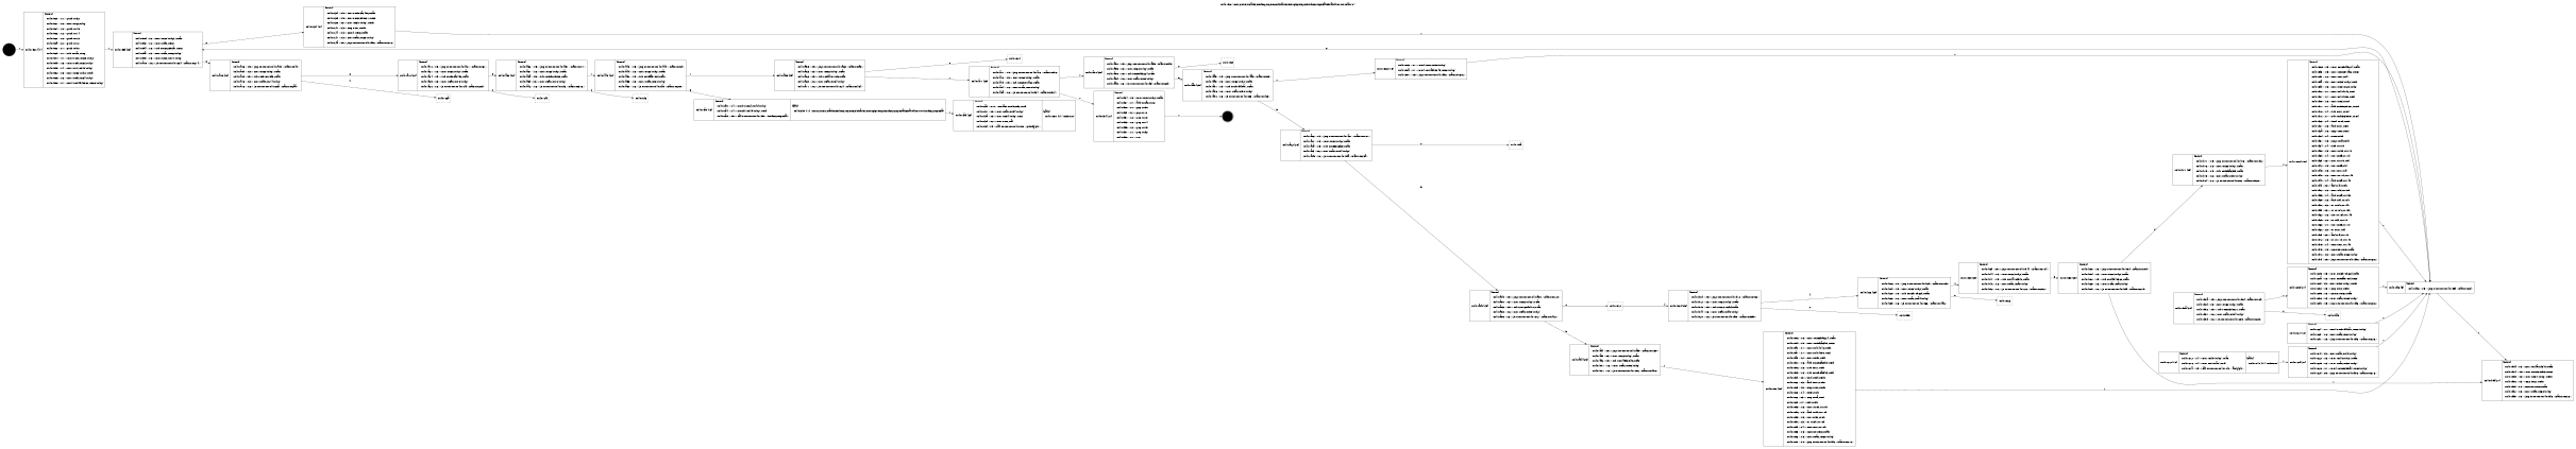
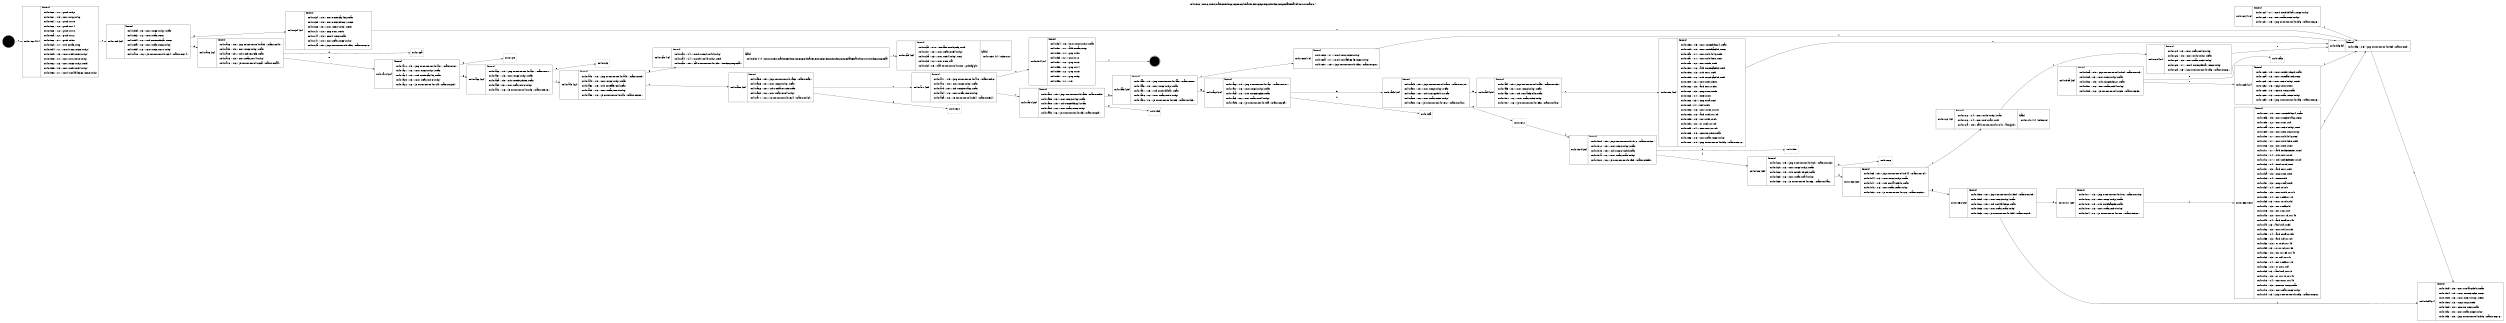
  digraph {
    label="0x4019c0 (/mnt/c/Users/mathe/Desktop/tcc/POCII/binaries/extr_gitpretty.c_is_rfc822_special_Final-ollvm.out::main(0))"
    labelloc=t
    rankdir=LR
    node [shape=record]
    Entry [fillcolor=black height=0.3 shape=circle style=filled width=0.3]
    n2 [label="{\n     0x4019c0 [47]\l\n     | [instrs]\l\n     &nbsp;&nbsp;0x4019c0 \<+1\>: push %rbp\l\n     &nbsp;&nbsp;0x4019c1 \<+3\>: mov %rsp,%rbp\l\n     &nbsp;&nbsp;0x4019c4 \<+2\>: push %r15\l\n     &nbsp;&nbsp;0x4019c6 \<+2\>: push %r14\l\n     &nbsp;&nbsp;0x4019c8 \<+2\>: push %r13\l\n     &nbsp;&nbsp;0x4019ca \<+2\>: push %r12\l\n     &nbsp;&nbsp;0x4019cc \<+1\>: push %rbx\l\n     &nbsp;&nbsp;0x4019cd \<+7\>: sub $0xa8,%rsp\l\n     &nbsp;&nbsp;0x4019d4 \<+7\>: movl $0x0,-0x38(%rbp)\l\n     &nbsp;&nbsp;0x4019db \<+3\>: mov %edi,-0x3c(%rbp)\l\n     &nbsp;&nbsp;0x4019de \<+4\>: mov %rsi,-0x48(%rbp)\l\n     &nbsp;&nbsp;0x4019e2 \<+3\>: mov -0x3c(%rbp),%edi\l\n     &nbsp;&nbsp;0x4019e5 \<+3\>: mov %edi,-0x34(%rbp)\l\n     &nbsp;&nbsp;0x4019e8 \<+7\>: movl $0x4fb48360,-0x68(%rbp)\l\n  }"]
    n3 [label="{\n     0x4019ef [23]\l\n     | [instrs]\l\n     &nbsp;&nbsp;0x4019ef \<+3\>: mov -0x68(%rbp),%eax\l\n     &nbsp;&nbsp;0x4019f2 \<+2\>: mov %eax,%ecx\l\n     &nbsp;&nbsp;0x4019f4 \<+6\>: sub $0x88259ca7,%ecx\l\n     &nbsp;&nbsp;0x4019fa \<+3\>: mov %eax,-0x6c(%rbp)\l\n     &nbsp;&nbsp;0x4019fd \<+3\>: mov %ecx,-0x70(%rbp)\l\n     &nbsp;&nbsp;0x401a00 \<+6\>: je 0000000000401c34 \<main+0x274\>\l\n  }"]
    n4 [label="{\n     0x401c34 [27]\l\n     | [instrs]\l\n     &nbsp;&nbsp;0x401c34 \<+5\>: mov $0x98ca2496,%eax\l\n     &nbsp;&nbsp;0x401c39 \<+5\>: mov $0x603d8021,%ecx\l\n     &nbsp;&nbsp;0x401c3e \<+3\>: mov -0x30(%rbp),%edx\l\n     &nbsp;&nbsp;0x401c41 \<+3\>: cmp $0x1,%edx\l\n     &nbsp;&nbsp;0x401c44 \<+3\>: cmovl %ecx,%eax\l\n     &nbsp;&nbsp;0x401c47 \<+3\>: mov %eax,-0x68(%rbp)\l\n     &nbsp;&nbsp;0x401c4a \<+5\>: jmp 0000000000401fd6 \<main+0x616\>\l\n  }"]
    n5 [label="{\n     0x401a06 [22]\l\n     | [instrs]\l\n     &nbsp;&nbsp;0x401a06 \<+5\>: jmp 0000000000401a0b \<main+0x4b\>\l\n     &nbsp;&nbsp;0x401a0b \<+3\>: mov -0x6c(%rbp),%eax\l\n     &nbsp;&nbsp;0x401a0e \<+5\>: sub $0x918c73f3,%eax\l\n     &nbsp;&nbsp;0x401a13 \<+3\>: mov %eax,-0x74(%rbp)\l\n     &nbsp;&nbsp;0x401a16 \<+6\>: je 0000000000401c6a \<main+0x2aa\>\l\n  }"]
    n6 [label="{\n     0x401fd6 [5]\l\n     | [instrs]\l\n     &nbsp;&nbsp;0x401fd6 \<+5\>: jmp 00000000004019ef \<main+0x2f\>\l\n  }"]
    n7 [label="{\n     0x401c6a\l\n  }" style=dashed]
    n8 [label="{\n     0x401a1c [22]\l\n     | [instrs]\l\n     &nbsp;&nbsp;0x401a1c \<+5\>: jmp 0000000000401a21 \<main+0x61\>\l\n     &nbsp;&nbsp;0x401a21 \<+3\>: mov -0x6c(%rbp),%eax\l\n     &nbsp;&nbsp;0x401a24 \<+5\>: sub $0x98ca2496,%eax\l\n     &nbsp;&nbsp;0x401a29 \<+3\>: mov %eax,-0x78(%rbp)\l\n     &nbsp;&nbsp;0x401a2c \<+6\>: je 0000000000401c4f \<main+0x28f\>\l\n  }"]
    n9 [label="{\n     0x401bdf [27]\l\n     | [instrs]\l\n     &nbsp;&nbsp;0x401bdf \<+5\>: mov $0x4a1cd540,%eax\l\n     &nbsp;&nbsp;0x401be4 \<+5\>: mov $0xee306fc9,%ecx\l\n     &nbsp;&nbsp;0x401be9 \<+3\>: mov -0x34(%rbp),%edx\l\n     &nbsp;&nbsp;0x401bec \<+3\>: cmp $0x2,%edx\l\n     &nbsp;&nbsp;0x401bef \<+3\>: cmovne %ecx,%eax\l\n     &nbsp;&nbsp;0x401bf2 \<+3\>: mov %eax,-0x68(%rbp)\l\n     &nbsp;&nbsp;0x401bf5 \<+5\>: jmp 0000000000401fd6 \<main+0x616\>\l\n  }"]
    n10 [label="{\n     0x401c4f\l\n  }" style=dashed]
    n11 [label="{\n     0x401a32 [22]\l\n     | [instrs]\l\n     &nbsp;&nbsp;0x401a32 \<+5\>: jmp 0000000000401a37 \<main+0x77\>\l\n     &nbsp;&nbsp;0x401a37 \<+3\>: mov -0x6c(%rbp),%eax\l\n     &nbsp;&nbsp;0x401a3a \<+5\>: sub $0x9b02bc9e,%eax\l\n     &nbsp;&nbsp;0x401a3f \<+3\>: mov %eax,-0x7c(%rbp)\l\n     &nbsp;&nbsp;0x401a42 \<+6\>: je 0000000000401cd6 \<main+0x316\>\l\n  }"]
    Exit [fillcolor=black height=0.3 peripheries=2 shape=circle style=filled width=0.3]
    n13 [label="{\n     0x401cd6\l\n  }" style=dashed]
    n14 [label="{\n     0x401a48 [22]\l\n     | [instrs]\l\n     &nbsp;&nbsp;0x401a48 \<+5\>: jmp 0000000000401a4d \<main+0x8d\>\l\n     &nbsp;&nbsp;0x401a4d \<+3\>: mov -0x6c(%rbp),%eax\l\n     &nbsp;&nbsp;0x401a50 \<+5\>: sub $0x9fa9780f,%eax\l\n     &nbsp;&nbsp;0x401a55 \<+3\>: mov %eax,-0x80(%rbp)\l\n     &nbsp;&nbsp;0x401a58 \<+6\>: je 0000000000401ca0 \<main+0x2e0\>\l\n  }"]
    n15 [label="{\n     0x401cc4 [18]\l\n     | [instrs]\l\n     &nbsp;&nbsp;0x401cc4 \<+7\>: movl $0xd7fd4ea1,-0x68(%rbp)\l\n     &nbsp;&nbsp;0x401ccb \<+6\>: mov %eax,-0xc0(%rbp)\l\n     &nbsp;&nbsp;0x401cd1 \<+5\>: jmp 0000000000401fd6 \<main+0x616\>\l\n  }"]
    n16 [label="{\n     0x401ca0 [13]\l\n     | [instrs]\l\n     &nbsp;&nbsp;0x401ca0 \<+4\>: movb $0x64,-0x4d(%rbp)\l\n     &nbsp;&nbsp;0x401ca4 \<+4\>: movsbl -0x4d(%rbp),%edi\l\n     &nbsp;&nbsp;0x401ca8 \<+5\>: call 00000000004013b0 \<is_rfc822_special\>\l\n     | [calls]\l\n     &nbsp;&nbsp;0x4013b0 \{1\} (/mnt/c/Users/mathe/Desktop/tcc/POCII/binaries/extr_gitpretty.c_is_rfc822_special_Final-ollvm.out::is_rfc822_special)\l\n  }"]
    n17 [label="{\n     0x401a5e [25]\l\n     | [instrs]\l\n     &nbsp;&nbsp;0x401a5e \<+5\>: jmp 0000000000401a63 \<main+0xa3\>\l\n     &nbsp;&nbsp;0x401a63 \<+3\>: mov -0x6c(%rbp),%eax\l\n     &nbsp;&nbsp;0x401a66 \<+5\>: sub $0xba7e1185,%eax\l\n     &nbsp;&nbsp;0x401a6b \<+6\>: mov %eax,-0x84(%rbp)\l\n     &nbsp;&nbsp;0x401a71 \<+6\>: je 0000000000401e24 \<main+0x464\>\l\n  }"]
    n18 [label="{\n     0x401cad [23]\l\n     | [instrs]\l\n     &nbsp;&nbsp;0x401cad \<+10\>: movabs $0x4020f2,%rdi\l\n     &nbsp;&nbsp;0x401cb7 \<+3\>: mov %eax,-0x54(%rbp)\l\n     &nbsp;&nbsp;0x401cba \<+3\>: mov -0x54(%rbp),%esi\l\n     &nbsp;&nbsp;0x401cbd \<+2\>: mov $0x0,%al\l\n     &nbsp;&nbsp;0x401cbf \<+5\>: call 0000000000401030 \<printf@plt\>\l\n     | [calls]\l\n     &nbsp;&nbsp;0x401030 \{1\} (unknown)\l\n  }"]
    n19 [label="{\n     0x401e24\l\n  }" style=dashed]
    n20 [label="{\n     0x401a77 [25]\l\n     | [instrs]\l\n     &nbsp;&nbsp;0x401a77 \<+5\>: jmp 0000000000401a7c \<main+0xbc\>\l\n     &nbsp;&nbsp;0x401a7c \<+3\>: mov -0x6c(%rbp),%eax\l\n     &nbsp;&nbsp;0x401a7f \<+5\>: sub $0xc3e70ac2,%eax\l\n     &nbsp;&nbsp;0x401a84 \<+6\>: mov %eax,-0x88(%rbp)\l\n     &nbsp;&nbsp;0x401a8a \<+6\>: je 0000000000401f84 \<main+0x5c4\>\l\n  }"]
    n21 [label="{\n     0x401ba3\l\n  }" style=dashed]
    n22 [label="{\n     0x401f84 [21]\l\n     | [instrs]\l\n     &nbsp;&nbsp;0x401f84 \<+3\>: mov -0x2c(%rbp),%eax\l\n     &nbsp;&nbsp;0x401f87 \<+7\>: add $0xa8,%rsp\l\n     &nbsp;&nbsp;0x401f8e \<+1\>: pop %rbx\l\n     &nbsp;&nbsp;0x401f8f \<+2\>: pop %r12\l\n     &nbsp;&nbsp;0x401f91 \<+2\>: pop %r13\l\n     &nbsp;&nbsp;0x401f93 \<+2\>: pop %r14\l\n     &nbsp;&nbsp;0x401f95 \<+2\>: pop %r15\l\n     &nbsp;&nbsp;0x401f97 \<+1\>: pop %rbp\l\n     &nbsp;&nbsp;0x401f98 \<+1\>: ret\l\n  }"]
    n23 [label="{\n     0x401a90 [25]\l\n     | [instrs]\l\n     &nbsp;&nbsp;0x401a90 \<+5\>: jmp 0000000000401a95 \<main+0xd5\>\l\n     &nbsp;&nbsp;0x401a95 \<+3\>: mov -0x6c(%rbp),%eax\l\n     &nbsp;&nbsp;0x401a98 \<+5\>: sub $0xc5dd5224,%eax\l\n     &nbsp;&nbsp;0x401a9d \<+6\>: mov %eax,-0x8c(%rbp)\l\n     &nbsp;&nbsp;0x401aa3 \<+6\>: je 0000000000401fcf \<main+0x60f\>\l\n  }"]
    n24 [label="{\n     0x401c85 [27]\l\n     | [instrs]\l\n     &nbsp;&nbsp;0x401c85 \<+5\>: mov $0x3b70b62d,%eax\l\n     &nbsp;&nbsp;0x401c8a \<+5\>: mov $0x9fa9780f,%ecx\l\n     &nbsp;&nbsp;0x401c8f \<+3\>: mov -0x30(%rbp),%edx\l\n     &nbsp;&nbsp;0x401c92 \<+3\>: cmp $0x0,%edx\l\n     &nbsp;&nbsp;0x401c95 \<+3\>: cmove %ecx,%eax\l\n     &nbsp;&nbsp;0x401c98 \<+3\>: mov %eax,-0x68(%rbp)\l\n     &nbsp;&nbsp;0x401c9b \<+5\>: jmp 0000000000401fd6 \<main+0x616\>\l\n  }"]
    n25 [label="{\n     0x401fcf\l\n  }" style=dashed]
    n26 [label="{\n     0x401aa9 [25]\l\n     | [instrs]\l\n     &nbsp;&nbsp;0x401aa9 \<+5\>: jmp 0000000000401aae \<main+0xee\>\l\n     &nbsp;&nbsp;0x401aae \<+3\>: mov -0x6c(%rbp),%eax\l\n     &nbsp;&nbsp;0x401ab1 \<+5\>: sub $0xd7fd4ea1,%eax\l\n     &nbsp;&nbsp;0x401ab6 \<+6\>: mov %eax,-0x90(%rbp)\l\n     &nbsp;&nbsp;0x401abc \<+6\>: je 0000000000401e83 \<main+0x4c3\>\l\n  }"]
    n27 [label="{\n     0x401b8a [25]\l\n     | [instrs]\l\n     &nbsp;&nbsp;0x401b8a \<+5\>: jmp 0000000000401b8f \<main+0x1cf\>\l\n     &nbsp;&nbsp;0x401b8f \<+3\>: mov -0x6c(%rbp),%eax\l\n     &nbsp;&nbsp;0x401b92 \<+5\>: sub $0x603d8021,%eax\l\n     &nbsp;&nbsp;0x401b97 \<+6\>: mov %eax,-0xb4(%rbp)\l\n     &nbsp;&nbsp;0x401b9d \<+6\>: je 0000000000401c85 \<main+0x2c5\>\l\n  }"]
    n28 [label="{\n     0x401e83 [19]\l\n     | [instrs]\l\n     &nbsp;&nbsp;0x401e83 \<+7\>: movl $0x0,-0x38(%rbp)\l\n     &nbsp;&nbsp;0x401e8a \<+7\>: movl $0x1a9b3845,-0x68(%rbp)\l\n     &nbsp;&nbsp;0x401e91 \<+5\>: jmp 0000000000401fd6 \<main+0x616\>\l\n  }"]
    n29 [label="{\n     0x401ac2 [25]\l\n     | [instrs]\l\n     &nbsp;&nbsp;0x401ac2 \<+5\>: jmp 0000000000401ac7 \<main+0x107\>\l\n     &nbsp;&nbsp;0x401ac7 \<+3\>: mov -0x6c(%rbp),%eax\l\n     &nbsp;&nbsp;0x401aca \<+5\>: sub $0xee306fc9,%eax\l\n     &nbsp;&nbsp;0x401acf \<+6\>: mov %eax,-0x94(%rbp)\l\n     &nbsp;&nbsp;0x401ad5 \<+6\>: je 0000000000401bfa \<main+0x23a\>\l\n  }"]
    n30 [label="{\n     0x401eee [150]\l\n     | [instrs]\l\n     &nbsp;&nbsp;0x401eee \<+5\>: mov $0xc5dd5224,%eax\l\n     &nbsp;&nbsp;0x401ef3 \<+5\>: mov $0xc3e70ac2,%ecx\l\n     &nbsp;&nbsp;0x401ef8 \<+2\>: mov $0x1,%dl\l\n     &nbsp;&nbsp;0x401efa \<+3\>: mov -0x38(%rbp),%esi\l\n     &nbsp;&nbsp;0x401efd \<+3\>: mov %esi,-0x2c(%rbp)\l\n     &nbsp;&nbsp;0x401f00 \<+7\>: mov 0x40404c,%esi\l\n     &nbsp;&nbsp;0x401f07 \<+7\>: mov 0x404050,%edi\l\n     &nbsp;&nbsp;0x401f0e \<+3\>: mov %esi,%r8d\l\n     &nbsp;&nbsp;0x401f11 \<+7\>: add $0xb5c59857,%r8d\l\n     &nbsp;&nbsp;0x401f18 \<+4\>: sub $0x1,%r8d\l\n     &nbsp;&nbsp;0x401f1c \<+7\>: sub $0xb5c59857,%r8d\l\n     &nbsp;&nbsp;0x401f23 \<+4\>: imul %r8d,%esi\l\n     &nbsp;&nbsp;0x401f27 \<+3\>: and $0x1,%esi\l\n     &nbsp;&nbsp;0x401f2a \<+3\>: cmp $0x0,%esi\l\n     &nbsp;&nbsp;0x401f2d \<+4\>: sete %r9b\l\n     &nbsp;&nbsp;0x401f31 \<+3\>: cmp $0xa,%edi\l\n     &nbsp;&nbsp;0x401f34 \<+4\>: setl %r10b\l\n     &nbsp;&nbsp;0x401f38 \<+3\>: mov %r9b,%r11b\l\n     &nbsp;&nbsp;0x401f3b \<+4\>: xor $0xff,%r11b\l\n     &nbsp;&nbsp;0x401f3f \<+3\>: mov %r10b,%bl\l\n     &nbsp;&nbsp;0x401f42 \<+3\>: xor $0xff,%bl\l\n     &nbsp;&nbsp;0x401f45 \<+3\>: xor $0x1,%dl\l\n     &nbsp;&nbsp;0x401f48 \<+3\>: mov %r11b,%r14b\l\n     &nbsp;&nbsp;0x401f4b \<+4\>: and $0xff,%r14b\l\n     &nbsp;&nbsp;0x401f4f \<+3\>: and %dl,%r9b\l\n     &nbsp;&nbsp;0x401f52 \<+3\>: mov %bl,%r15b\l\n     &nbsp;&nbsp;0x401f55 \<+4\>: and $0xff,%r15b\l\n     &nbsp;&nbsp;0x401f59 \<+3\>: and %dl,%r10b\l\n     &nbsp;&nbsp;0x401f5c \<+3\>: or %r9b,%r14b\l\n     &nbsp;&nbsp;0x401f5f \<+3\>: or %r10b,%r15b\l\n     &nbsp;&nbsp;0x401f62 \<+3\>: xor %r15b,%r14b\l\n     &nbsp;&nbsp;0x401f65 \<+3\>: or %bl,%r11b\l\n     &nbsp;&nbsp;0x401f68 \<+4\>: xor $0xff,%r11b\l\n     &nbsp;&nbsp;0x401f6c \<+3\>: or $0x1,%dl\l\n     &nbsp;&nbsp;0x401f6f \<+3\>: and %dl,%r11b\l\n     &nbsp;&nbsp;0x401f72 \<+3\>: or %r11b,%r14b\l\n     &nbsp;&nbsp;0x401f75 \<+4\>: test $0x1,%r14b\l\n     &nbsp;&nbsp;0x401f79 \<+3\>: cmovne %ecx,%eax\l\n     &nbsp;&nbsp;0x401f7c \<+3\>: mov %eax,-0x68(%rbp)\l\n     &nbsp;&nbsp;0x401f7f \<+5\>: jmp 0000000000401fd6 \<main+0x616\>\l\n  }"]
    n31 [label="{\n     0x401bfa\l\n  }" style=dashed]
    n32 [label="{\n     0x401adb [25]\l\n     | [instrs]\l\n     &nbsp;&nbsp;0x401adb \<+5\>: jmp 0000000000401ae0 \<main+0x120\>\l\n     &nbsp;&nbsp;0x401ae0 \<+3\>: mov -0x6c(%rbp),%eax\l\n     &nbsp;&nbsp;0x401ae3 \<+5\>: sub $0x162d9470,%eax\l\n     &nbsp;&nbsp;0x401ae8 \<+6\>: mov %eax,-0x98(%rbp)\l\n     &nbsp;&nbsp;0x401aee \<+6\>: je 0000000000401e72 \<main+0x4b2\>\l\n  }"]
    n33 [label="{\n     0x401c1f [21]\l\n     | [instrs]\l\n     &nbsp;&nbsp;0x401c1f \<+3\>: mov %eax,-0x4c(%rbp)\l\n     &nbsp;&nbsp;0x401c22 \<+3\>: mov -0x4c(%rbp),%eax\l\n     &nbsp;&nbsp;0x401c25 \<+3\>: mov %eax,-0x30(%rbp)\l\n     &nbsp;&nbsp;0x401c28 \<+7\>: movl $0x88259ca7,-0x68(%rbp)\l\n     &nbsp;&nbsp;0x401c2f \<+5\>: jmp 0000000000401fd6 \<main+0x616\>\l\n  }"]
    n34 [label="{\n     0x401e72\l\n  }" style=dashed]
    n35 [label="{\n     0x401af4 [25]\l\n     | [instrs]\l\n     &nbsp;&nbsp;0x401af4 \<+5\>: jmp 0000000000401af9 \<main+0x139\>\l\n     &nbsp;&nbsp;0x401af9 \<+3\>: mov -0x6c(%rbp),%eax\l\n     &nbsp;&nbsp;0x401afc \<+5\>: sub $0x1a9b3845,%eax\l\n     &nbsp;&nbsp;0x401b01 \<+6\>: mov %eax,-0x9c(%rbp)\l\n     &nbsp;&nbsp;0x401b07 \<+6\>: je 0000000000401e96 \<main+0x4d6\>\l\n  }"]
    n36 [label="{\n     0x401b0d [25]\l\n     | [instrs]\l\n     &nbsp;&nbsp;0x401b0d \<+5\>: jmp 0000000000401b12 \<main+0x152\>\l\n     &nbsp;&nbsp;0x401b12 \<+3\>: mov -0x6c(%rbp),%eax\l\n     &nbsp;&nbsp;0x401b15 \<+5\>: sub $0x2c776f1f,%eax\l\n     &nbsp;&nbsp;0x401b1a \<+6\>: mov %eax,-0xa0(%rbp)\l\n     &nbsp;&nbsp;0x401b20 \<+6\>: je 0000000000401f99 \<main+0x5d9\>\l\n  }"]
    n37 [label="{\n     0x401e96 [88]\l\n     | [instrs]\l\n     &nbsp;&nbsp;0x401e96 \<+5\>: mov $0xc5dd5224,%eax\l\n     &nbsp;&nbsp;0x401e9b \<+5\>: mov $0x5fca63b9,%ecx\l\n     &nbsp;&nbsp;0x401ea0 \<+7\>: mov 0x40404c,%edx\l\n     &nbsp;&nbsp;0x401ea7 \<+7\>: mov 0x404050,%esi\l\n     &nbsp;&nbsp;0x401eae \<+2\>: mov %edx,%edi\l\n     &nbsp;&nbsp;0x401eb0 \<+6\>: add $0x256ac5bd,%edi\l\n     &nbsp;&nbsp;0x401eb6 \<+3\>: sub $0x1,%edi\l\n     &nbsp;&nbsp;0x401eb9 \<+6\>: sub $0x256ac5bd,%edi\l\n     &nbsp;&nbsp;0x401ebf \<+3\>: imul %edi,%edx\l\n     &nbsp;&nbsp;0x401ec2 \<+3\>: and $0x1,%edx\l\n     &nbsp;&nbsp;0x401ec5 \<+3\>: cmp $0x0,%edx\l\n     &nbsp;&nbsp;0x401ec8 \<+4\>: sete %r8b\l\n     &nbsp;&nbsp;0x401ecc \<+3\>: cmp $0xa,%esi\l\n     &nbsp;&nbsp;0x401ecf \<+4\>: setl %r9b\l\n     &nbsp;&nbsp;0x401ed3 \<+3\>: mov %r8b,%r10b\l\n     &nbsp;&nbsp;0x401ed6 \<+3\>: and %r9b,%r10b\l\n     &nbsp;&nbsp;0x401ed9 \<+3\>: xor %r9b,%r8b\l\n     &nbsp;&nbsp;0x401edc \<+3\>: or %r8b,%r10b\l\n     &nbsp;&nbsp;0x401edf \<+4\>: test $0x1,%r10b\l\n     &nbsp;&nbsp;0x401ee3 \<+3\>: cmovne %ecx,%eax\l\n     &nbsp;&nbsp;0x401ee6 \<+3\>: mov %eax,-0x68(%rbp)\l\n     &nbsp;&nbsp;0x401ee9 \<+5\>: jmp 0000000000401fd6 \<main+0x616\>\l\n  }"]
    n38 [label="{\n     0x401f99\l\n  }" style=dashed]
    n39 [label="{\n     0x401b26 [25]\l\n     | [instrs]\l\n     &nbsp;&nbsp;0x401b26 \<+5\>: jmp 0000000000401b2b \<main+0x16b\>\l\n     &nbsp;&nbsp;0x401b2b \<+3\>: mov -0x6c(%rbp),%eax\l\n     &nbsp;&nbsp;0x401b2e \<+5\>: sub $0x3b70b62d,%eax\l\n     &nbsp;&nbsp;0x401b33 \<+6\>: mov %eax,-0xa4(%rbp)\l\n     &nbsp;&nbsp;0x401b39 \<+6\>: je 0000000000401e66 \<main+0x4a6\>\l\n  }"]
    n40 [label="{\n     0x401b71 [25]\l\n     | [instrs]\l\n     &nbsp;&nbsp;0x401b71 \<+5\>: jmp 0000000000401b76 \<main+0x1b6\>\l\n     &nbsp;&nbsp;0x401b76 \<+3\>: mov -0x6c(%rbp),%eax\l\n     &nbsp;&nbsp;0x401b79 \<+5\>: sub $0x5fca63b9,%eax\l\n     &nbsp;&nbsp;0x401b7e \<+6\>: mov %eax,-0xb0(%rbp)\l\n     &nbsp;&nbsp;0x401b84 \<+6\>: je 0000000000401eee \<main+0x52e\>\l\n  }"]
    n41 [label="{\n     0x401e66\l\n  }" style=dashed]
    n42 [label="{\n     0x401b3f [25]\l\n     | [instrs]\l\n     &nbsp;&nbsp;0x401b3f \<+5\>: jmp 0000000000401b44 \<main+0x184\>\l\n     &nbsp;&nbsp;0x401b44 \<+3\>: mov -0x6c(%rbp),%eax\l\n     &nbsp;&nbsp;0x401b47 \<+5\>: sub $0x4a1cd540,%eax\l\n     &nbsp;&nbsp;0x401b4c \<+6\>: mov %eax,-0xa8(%rbp)\l\n     &nbsp;&nbsp;0x401b52 \<+6\>: je 0000000000401c12 \<main+0x252\>\l\n  }"]
    n43 [label="{\n     0x401b58 [25]\l\n     | [instrs]\l\n     &nbsp;&nbsp;0x401b58 \<+5\>: jmp 0000000000401b5d \<main+0x19d\>\l\n     &nbsp;&nbsp;0x401b5d \<+3\>: mov -0x6c(%rbp),%eax\l\n     &nbsp;&nbsp;0x401b60 \<+5\>: sub $0x4fb48360,%eax\l\n     &nbsp;&nbsp;0x401b65 \<+6\>: mov %eax,-0xac(%rbp)\l\n     &nbsp;&nbsp;0x401b6b \<+6\>: je 0000000000401bdf \<main+0x21f\>\l\n  }"]
    n44 [label="{\n     0x401c12 [13]\l\n     | [instrs]\l\n     &nbsp;&nbsp;0x401c12 \<+4\>: mov -0x48(%rbp),%rax\l\n     &nbsp;&nbsp;0x401c16 \<+4\>: mov 0x8(%rax),%rdi\l\n     &nbsp;&nbsp;0x401c1a \<+5\>: call 0000000000401040 \<atoi@plt\>\l\n     | [calls]\l\n     &nbsp;&nbsp;0x401040 \{1\} (unknown)\l\n  }"]
    Entry -> n2 [label=" 1"]
    n2 -> n3 [label=" 1"]
    n3 -> n4 [label=" 2"]
    n3 -> n5 [label=" 8"]
    n4 -> n6 [label=" 1"]
    n5 -> n7 [label=" 0"]
    n5 -> n8 [label=" 8"]
-   n6 -> n3 [label=" 8"]
    n6 -> n9 [label=" 1"]
    n8 -> n10 [label=" 0"]
    n8 -> n11 [label=" 8"]
    n11 -> n13 [label=" 0"]
    n11 -> n14 [label=" 7"]
    n14 -> n16 [label=" 3"]
    n14 -> n17 [label=" 7"]
    n15 -> n6 [label=" 1"]
    n16 -> n18 [label=" 1"]
    n17 -> n19 [label=" 0"]
    n17 -> n20 [label=" 7"]
    n20 -> n22 [label=" 1"]
    n20 -> n23 [label=" 7"]
    n22 -> Exit [label=" 1"]
    n23 -> n25 [label=" 0"]
    n23 -> n26 [label=" 6"]
    n24 -> n6 [label=" 1"]
    n26 -> n28 [label=" 1"]
    n26 -> n29 [label=" 5"]
    n27 -> n21 [label=" 0"]
    n27 -> n24 [label=" 1"]
    n28 -> n6 [label=" 1"]
    n29 -> n31 [label=" 0"]
    n29 -> n32 [label=" 5"]
    n30 -> n6 [label=" 1"]
    n32 -> n34 [label=" 0"]
    n32 -> n35 [label=" 5"]
    n33 -> n6 [label=" 1"]
    n34 -> n36 [label=" 4"]
    n35 -> n37 [label=" 1"]
    n36 -> n38 [label=" 0"]
    n36 -> n39 [label=" 4"]
    n37 -> n6 [label=" 1"]
    n39 -> n41 [label=" 0"]
    n39 -> n42 [label=" 4"]
    n40 -> n30 [label=" 1"]
    n42 -> n43 [label=" 3"]
+   n42 -> n44 [label=" 1"]
    n43 -> n9 [label=" 1"]
    n43 -> n40 [label=" 2"]
    n44 -> n33 [label=" 1"]
  }
